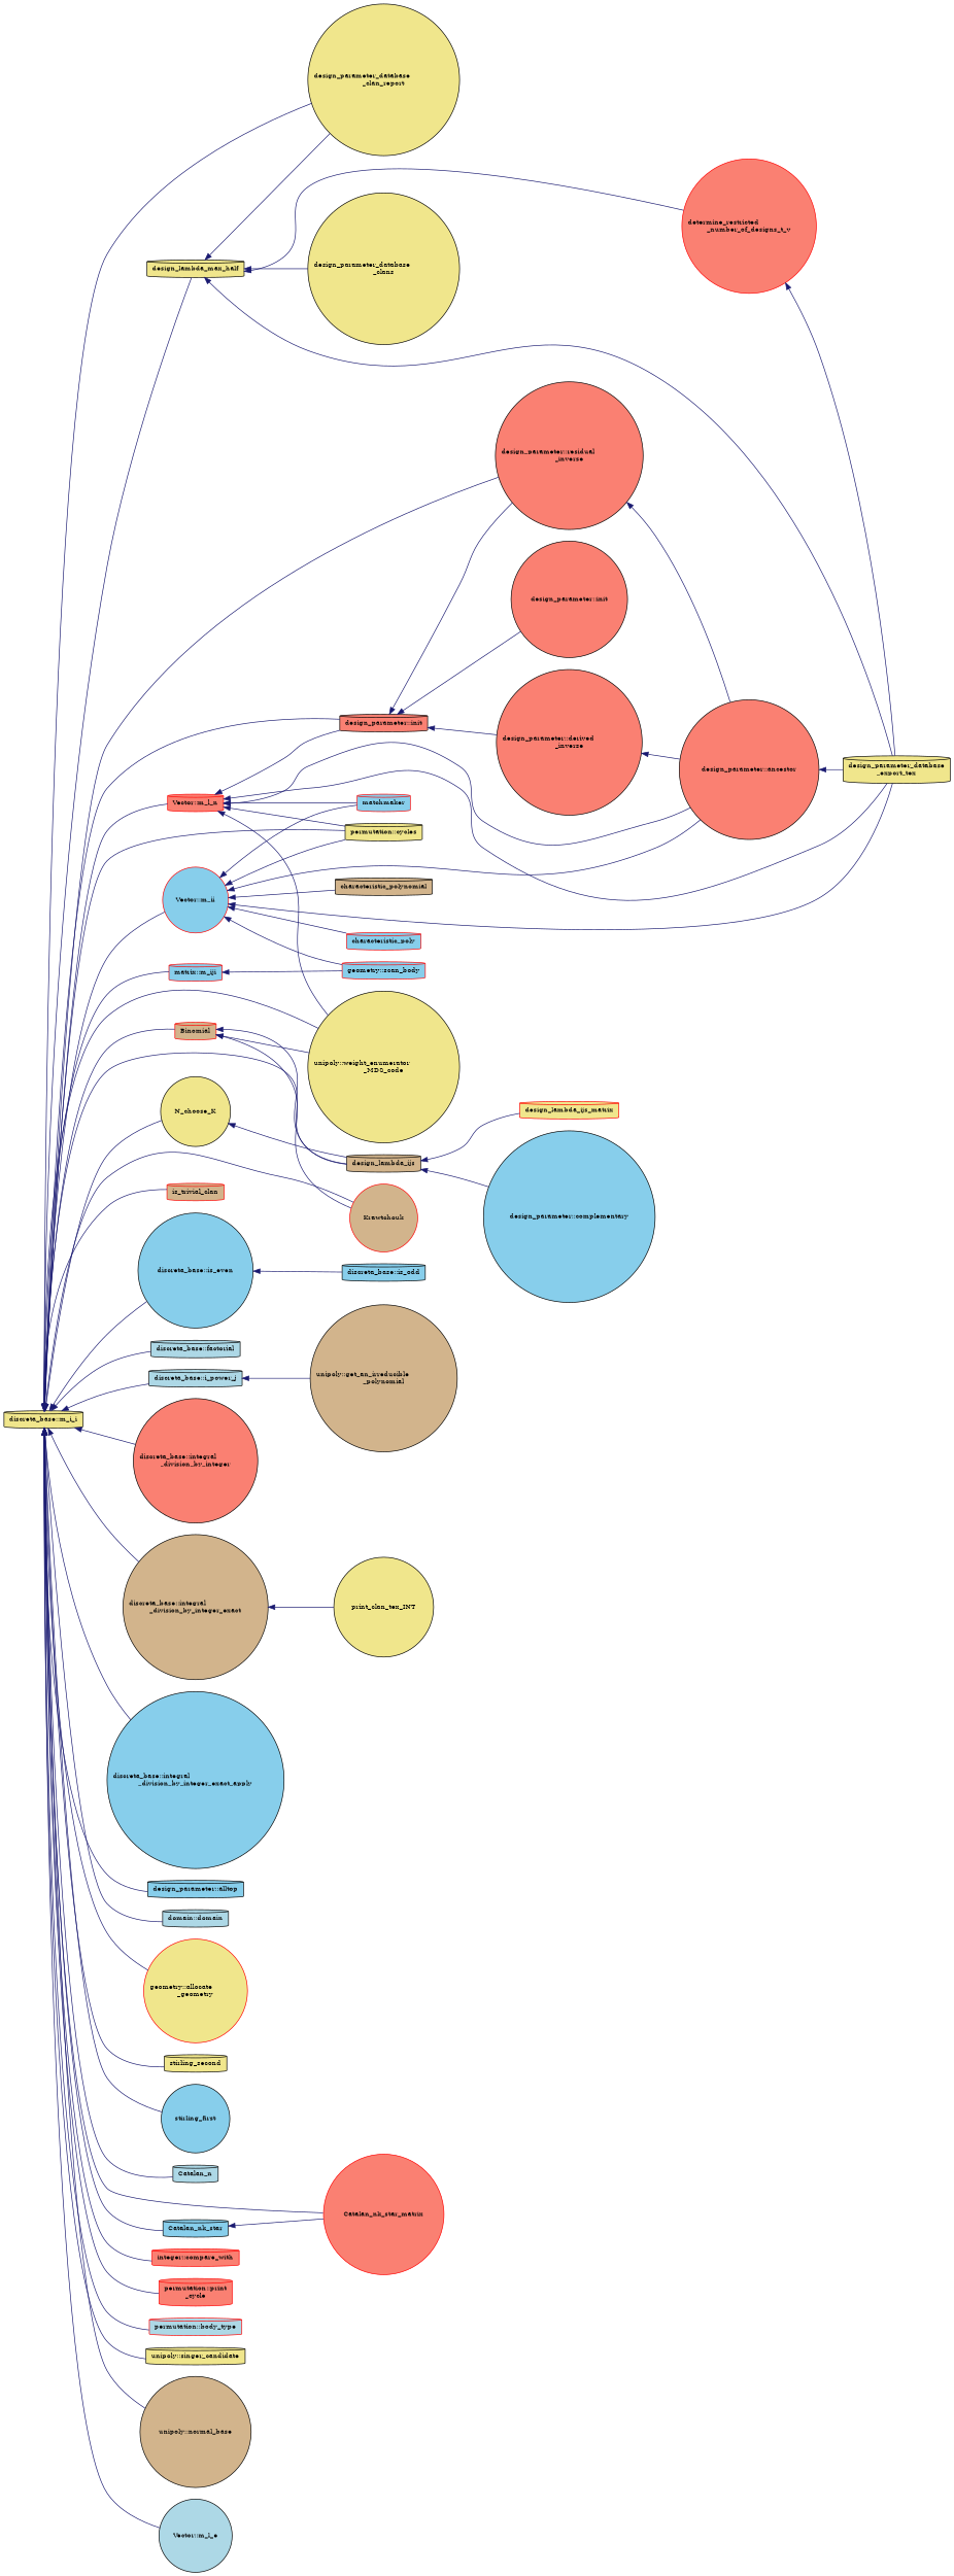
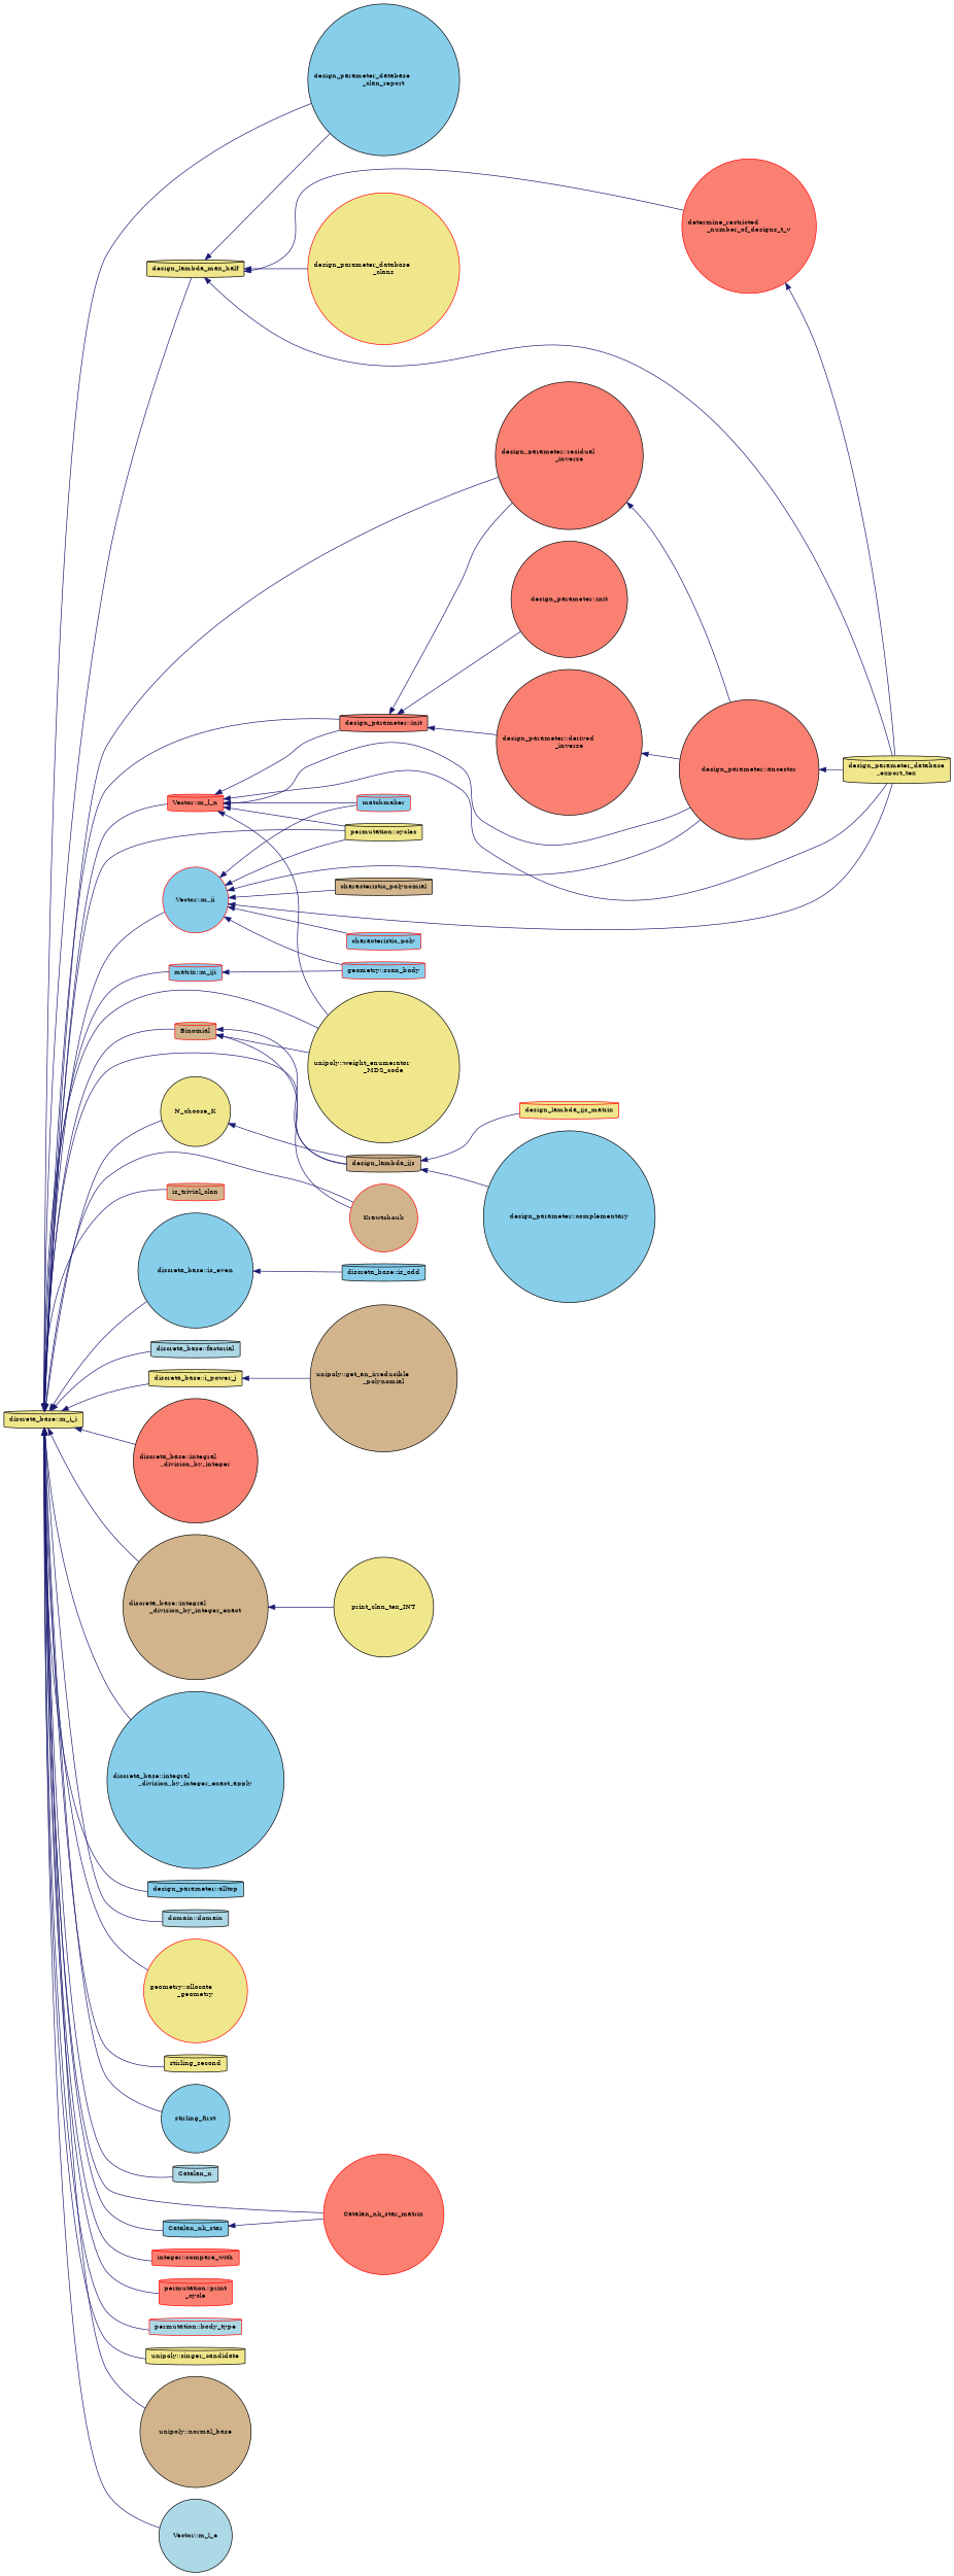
  digraph {
    fontname="DejaVu Serif"
    rankdir=LR
    node [color=black fillcolor=khaki fontname="DejaVu Serif" fontsize=10 shape=cylinder style=filled]
    edge [color=midnightblue dir=back fontname="DejaVu Serif" fontsize=10 labelfontname=Helvetica labelfontsize=10 style=solid]
    n1 [fontcolor=black height=0.2 label="discreta_base::m_i_i" width=0.4]
    n2 [height=0.2 label=design_lambda_max_half width=0.4]
-   n3 [height=0.2 label="design_parameter_database\l_clan_report" shape=circle width=0.4]
+   n3 [fillcolor=skyblue height=0.2 label="design_parameter_database\l_clan_report" shape=circle width=0.4]
    n4 [fillcolor=tan height=0.2 label=design_lambda_ijs width=0.4]
    n5 [color=red fillcolor=tan height=0.2 label=is_trivial_clan width=0.4]
    n6 [fillcolor=skyblue height=0.2 label="discreta_base::is_even" shape=circle width=0.4]
    n7 [fillcolor=lightblue height=0.2 label="discreta_base::factorial" width=0.4]
-   n8 [fillcolor=lightblue height=0.2 label="discreta_base::i_power_j" width=0.4]
+   n8 [height=0.2 label="discreta_base::i_power_j" width=0.4]
    n9 [fillcolor=salmon height=0.2 label="discreta_base::integral\l_division_by_integer" shape=circle width=0.4]
    n10 [fillcolor=tan height=0.2 label="discreta_base::integral\l_division_by_integer_exact" shape=circle width=0.4]
    n11 [fillcolor=skyblue height=0.2 label="discreta_base::integral\l_division_by_integer_exact_apply" shape=circle width=0.4]
    n12 [fillcolor=salmon height=0.2 label="design_parameter::init" width=0.4]
    n13 [fillcolor=salmon height=0.2 label="design_parameter::residual\l_inverse" shape=circle width=0.4]
    n14 [fillcolor=skyblue height=0.2 label="design_parameter::alltop" width=0.4]
    n15 [color=red fillcolor=skyblue height=0.2 label="Vector::m_ii" shape=circle width=0.4]
    n16 [height=0.2 label="permutation::cycles" width=0.4]
    n17 [color=red fillcolor=skyblue height=0.2 label="matrix::m_iji" width=0.4]
    n18 [fillcolor=lightblue height=0.2 label="domain::domain" width=0.4]
    n19 [color=red height=0.2 label="geometry::allocate\l_geometry" shape=circle width=0.4]
    n20 [height=0.2 label=stirling_second width=0.4]
    n21 [fillcolor=skyblue height=0.2 label=stirling_first shape=circle width=0.4]
    n22 [fillcolor=lightblue height=0.2 label=Catalan_n width=0.4]
    n23 [color=red fillcolor=salmon height=0.2 label=Catalan_nk_star_matrix shape=circle width=0.4]
    n24 [fillcolor=skyblue height=0.2 label=Catalan_nk_star width=0.4]
    n25 [height=0.2 label=N_choose_K shape=circle width=0.4]
    n26 [color=red fillcolor=tan height=0.2 label=Binomial width=0.4]
    n27 [color=red fillcolor=tan height=0.2 label=Krawtchouk shape=circle width=0.4]
    n28 [height=0.2 label="unipoly::weight_enumerator\l_MDS_code" shape=circle width=0.4]
    n29 [color=red fillcolor=salmon height=0.2 label="integer::compare_with" width=0.4]
    n30 [color=red fillcolor=salmon height=0.2 label="permutation::print\l_cycle" width=0.4]
    n31 [color=red fillcolor=lightblue height=0.2 label="permutation::body_type" width=0.4]
    n32 [height=0.2 label="unipoly::singer_candidate" width=0.4]
    n33 [fillcolor=tan height=0.2 label="unipoly::normal_base" shape=circle width=0.4]
    n34 [color=red fillcolor=salmon height=0.2 label="Vector::m_l_n" width=0.4]
    n35 [fillcolor=lightblue height=0.2 label="Vector::m_l_e" shape=circle width=0.4]
    n36 [height=0.2 label="design_parameter_database\l_export_tex" width=0.4]
    n37 [color=red fillcolor=salmon height=0.2 label="determine_restricted\l_number_of_designs_t_v" shape=circle width=0.4]
-   n38 [height=0.2 label="design_parameter_database\l_clans" shape=circle width=0.4]
+   n38 [color=red height=0.2 label="design_parameter_database\l_clans" shape=circle width=0.4]
    n39 [color=red height=0.2 label=design_lambda_ijs_matrix width=0.4]
    n40 [fillcolor=skyblue height=0.2 label="design_parameter::complementary" shape=circle width=0.4]
    n41 [fillcolor=skyblue height=0.2 label="discreta_base::is_odd" width=0.4]
    n42 [fillcolor=tan height=0.2 label="unipoly::get_an_irreducible\l_polynomial" shape=circle width=0.4]
    n43 [height=0.2 label=print_clan_tex_INT shape=circle width=0.4]
    n44 [fillcolor=salmon height=0.2 label="design_parameter::init" shape=circle width=0.4]
    n45 [fillcolor=salmon height=0.2 label="design_parameter::derived\l_inverse" shape=circle width=0.4]
    n46 [fillcolor=salmon height=0.2 label="design_parameter::ancestor" shape=circle width=0.4]
    n47 [color=red fillcolor=skyblue height=0.2 label="geometry::scan_body" width=0.4]
    n48 [color=red fillcolor=skyblue height=0.2 label=characteristic_poly width=0.4]
    n49 [color=red fillcolor=skyblue height=0.2 label=matchmaker width=0.4]
    n50 [fillcolor=tan height=0.2 label=characteristic_polynomial width=0.4]
    n1 -> n2
    n1 -> n3
    n1 -> n4
    n1 -> n5
    n1 -> n6
    n1 -> n7
    n1 -> n8
    n1 -> n9
    n1 -> n10
    n1 -> n11
    n1 -> n12
    n1 -> n13
    n1 -> n14
    n1 -> n15
    n1 -> n16
    n1 -> n17
    n1 -> n18
    n1 -> n19
    n1 -> n20
    n1 -> n21
    n1 -> n22
    n1 -> n23
    n1 -> n24
    n1 -> n25
    n1 -> n26
    n1 -> n27
    n1 -> n28
    n1 -> n29
    n1 -> n30
    n1 -> n31
    n1 -> n32
    n1 -> n33
    n1 -> n34
    n1 -> n35
    n2 -> n3
    n2 -> n36
    n2 -> n37
    n2 -> n38
    n4 -> n39
    n4 -> n40
    n6 -> n41
    n8 -> n42
    n10 -> n43
    n12 -> n13
    n12 -> n44
    n12 -> n45
    n13 -> n46
    n15 -> n16
    n15 -> n36
    n15 -> n46
    n15 -> n47
    n15 -> n48
    n15 -> n49
    n15 -> n50
    n17 -> n47
    n24 -> n23
    n25 -> n4
    n26 -> n4
    n26 -> n27
    n26 -> n28
    n34 -> n12
    n34 -> n16
    n34 -> n28
    n34 -> n36
    n34 -> n46
    n34 -> n49
    n37 -> n36
    n45 -> n46
    n46 -> n36
  }
